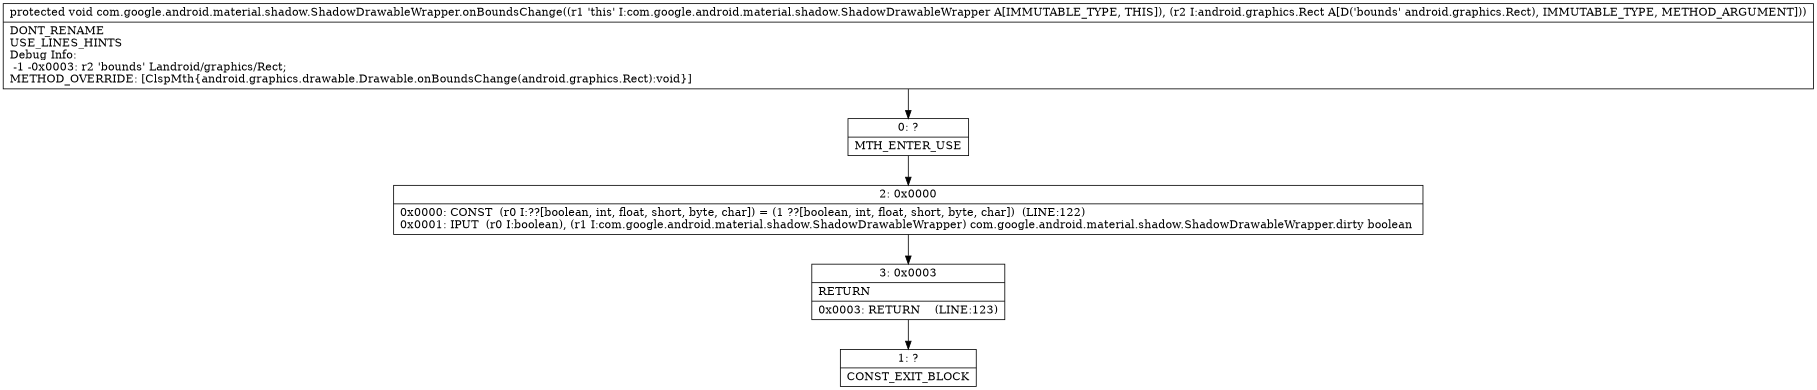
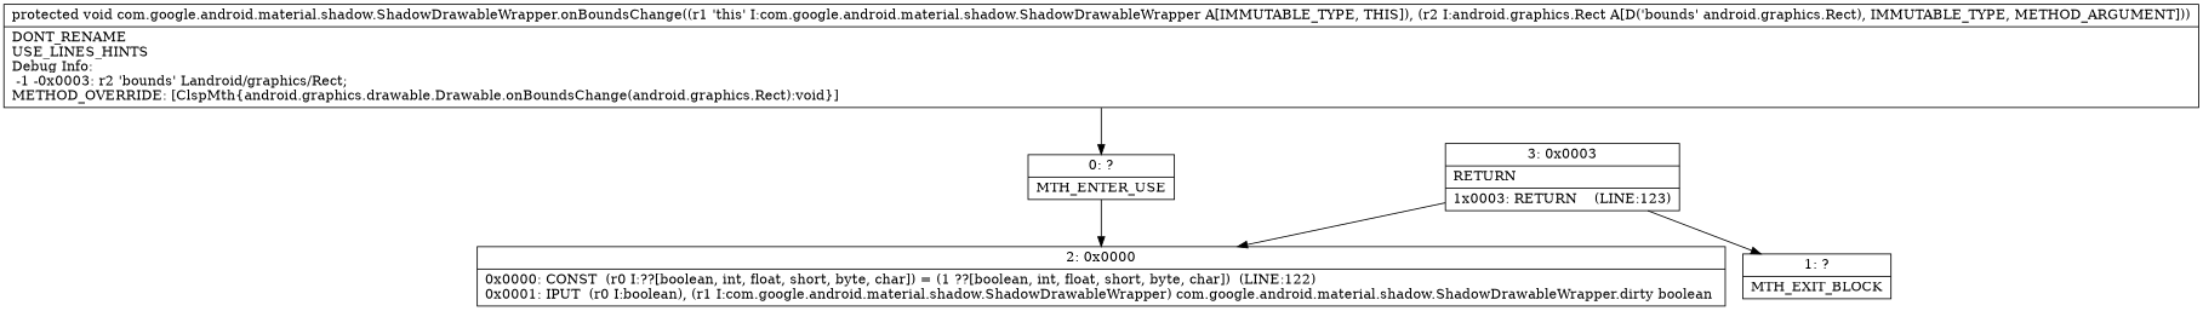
  digraph {
    node [shape=record]
    n1 [label="{0\:\ ?|MTH_ENTER_USE\l}"]
    n2 [label="{2\:\ 0x0000|0x0000: CONST  (r0 I:??[boolean, int, float, short, byte, char]) = (1 ??[boolean, int, float, short, byte, char])  (LINE:122)\l0x0001: IPUT  (r0 I:boolean), (r1 I:com.google.android.material.shadow.ShadowDrawableWrapper) com.google.android.material.shadow.ShadowDrawableWrapper.dirty boolean \l}"]
-   n3 [label="{3\:\ 0x0003|RETURN\l|0x0003: RETURN    (LINE:123)\l}"]
-   n4 [label="{1\:\ ?|CONST_EXIT_BLOCK\l}"]
+   n3 [label="{3\:\ 0x0003|RETURN\l|1x0003: RETURN    (LINE:123)\l}"]
+   n4 [label="{1\:\ ?|MTH_EXIT_BLOCK\l}"]
    n5 [label="{protected void com.google.android.material.shadow.ShadowDrawableWrapper.onBoundsChange((r1 'this' I:com.google.android.material.shadow.ShadowDrawableWrapper A[IMMUTABLE_TYPE, THIS]), (r2 I:android.graphics.Rect A[D('bounds' android.graphics.Rect), IMMUTABLE_TYPE, METHOD_ARGUMENT]))  | DONT_RENAME\lUSE_LINES_HINTS\lDebug Info:\l  \-1 \-0x0003: r2 'bounds' Landroid\/graphics\/Rect;\lMETHOD_OVERRIDE: [ClspMth\{android.graphics.drawable.Drawable.onBoundsChange(android.graphics.Rect):void\}]\l}"]
    n1 -> n2
-   n2 -> n3
+   n3 -> n2
    n3 -> n4
    n5 -> n1
  }
